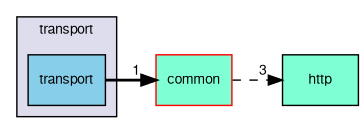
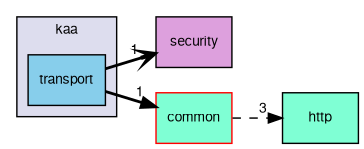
  digraph {
    compound=true
    rankdir=LR
    node [fillcolor=aquamarine fontname=FreeSans fontsize=10 shape=box style=filled]
    edge [arrowhead=normal headlabel=1 labeldistance=1.5 labelfontname=FreeSans labelfontsize=10 style=bold]
    n1 [fillcolor=skyblue label=transport pencolor=black]
+   n2 [fillcolor=plum label=security]
    n3 [color=red label=common]
    n4 [label=http]
    subgraph cluster_1 {
      bgcolor="#ddddee"
      fontname=FreeSans
      fontsize=10
-     label=transport
+     label=kaa
      pencolor=black
      n1
    }
+   n1 -> n2 [arrowhead=vee]
    n1 -> n3
    n3 -> n4 [headlabel=3 style=dashed]
  }
